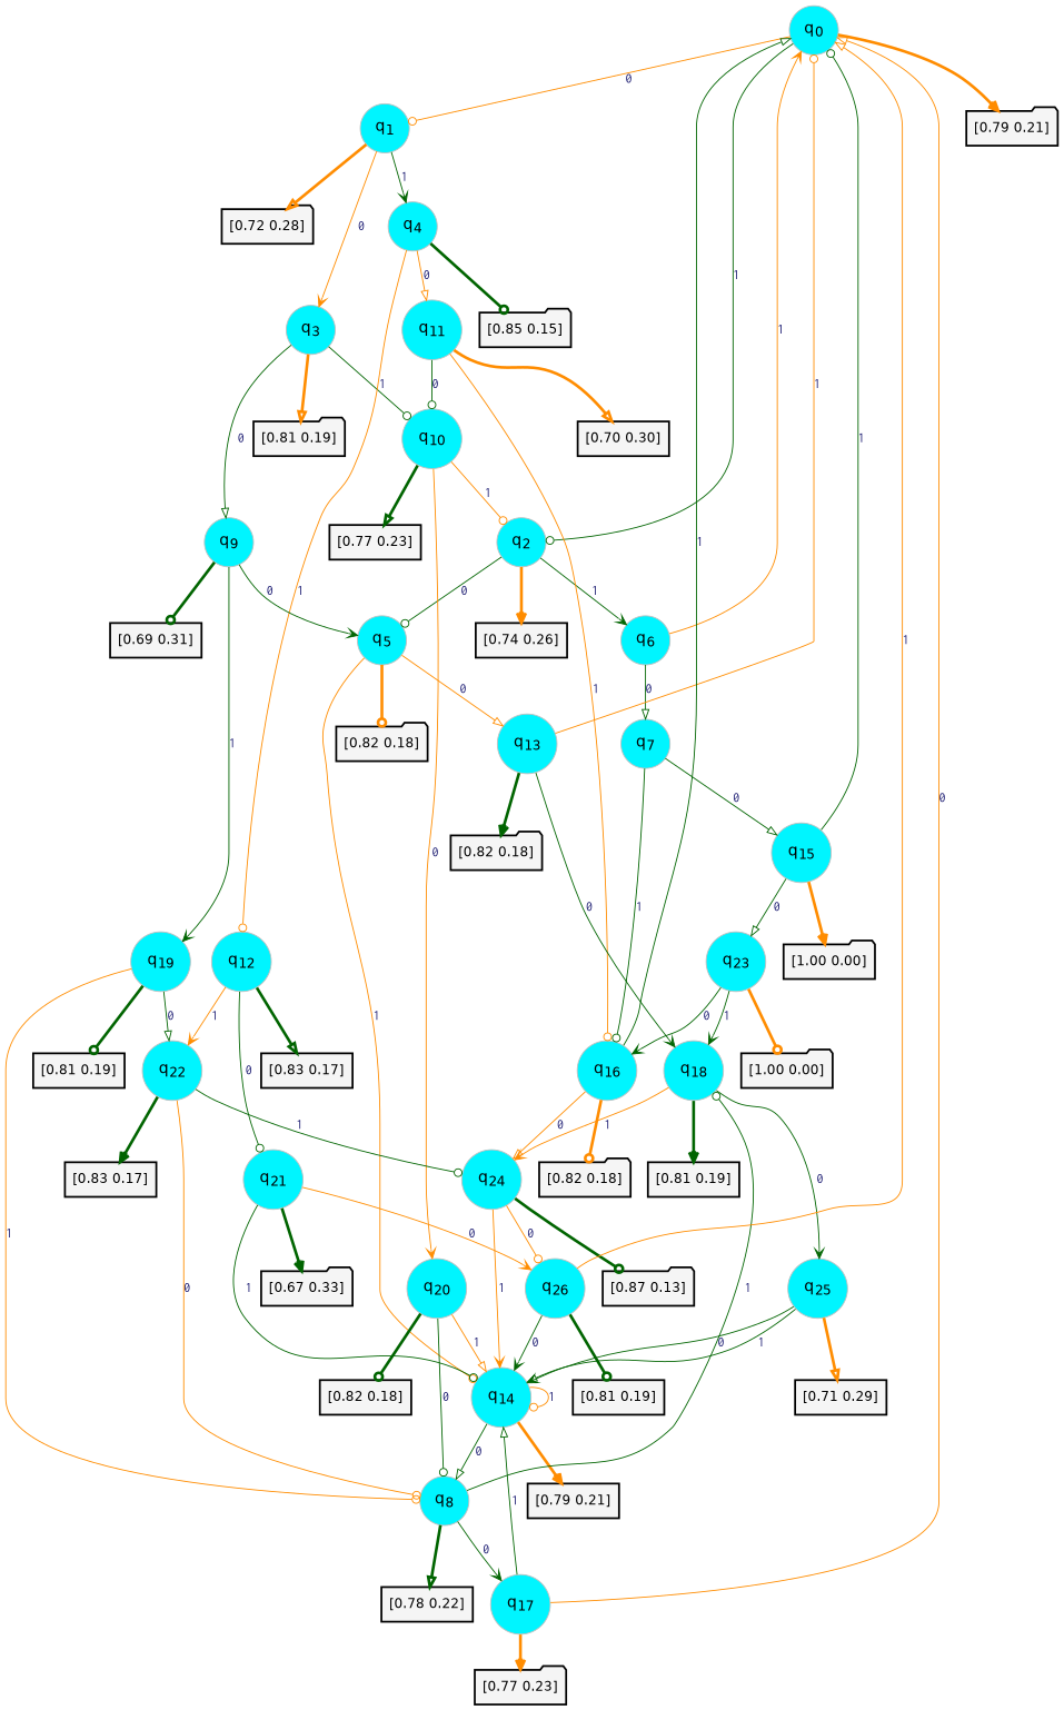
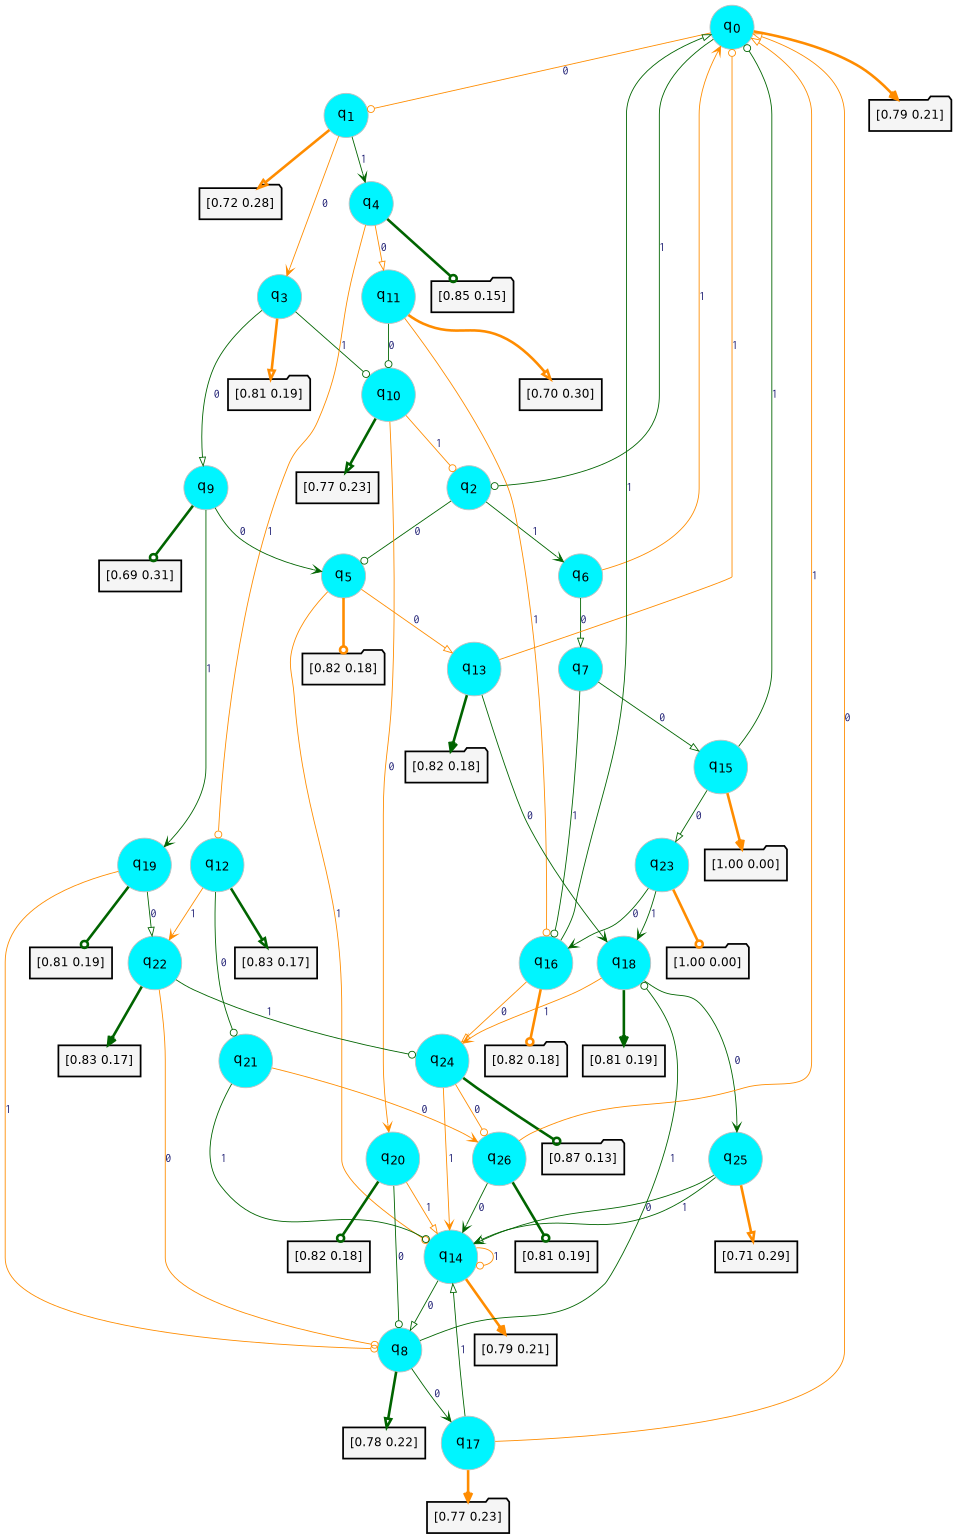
  digraph {
    rankdir=TD
    node [color=gray fillcolor=turquoise1 fontcolor=black fontname=Helvetica fontsize=16 fontweight=bold shape=circle style=filled]
    edge [arrowhead=odot arrowsize=1 color=darkgreen fontcolor=midnightblue fontname=courier fontweight=bold penwidth=1 style=solid weight=20]
    n1 [label=<q<SUB>0</SUB>>]
    n2 [label=<q<SUB>1</SUB>>]
    n3 [label=<q<SUB>2</SUB>>]
    n4 [color=black fillcolor=whitesmoke fontsize=14 label="[0.79 0.21]" penwidth=2 shape=folder]
    n5 [label=<q<SUB>3</SUB>>]
    n6 [label=<q<SUB>4</SUB>>]
    n7 [color=black fillcolor=whitesmoke fontsize=14 label="[0.72 0.28]" penwidth=2 shape=folder]
    n8 [label=<q<SUB>5</SUB>>]
    n9 [label=<q<SUB>6</SUB>>]
-   n10 [color=black fillcolor=whitesmoke fontsize=14 label="[0.74 0.26]" penwidth=2 shape=box]
    n11 [label=<q<SUB>9</SUB>>]
    n12 [label=<q<SUB>10</SUB>>]
    n13 [color=black fillcolor=whitesmoke fontsize=14 label="[0.81 0.19]" penwidth=2 shape=folder]
    n14 [label=<q<SUB>11</SUB>>]
    n15 [label=<q<SUB>12</SUB>>]
    n16 [color=black fillcolor=whitesmoke fontsize=14 label="[0.85 0.15]" penwidth=2 shape=folder]
    n17 [label=<q<SUB>13</SUB>>]
    n18 [label=<q<SUB>14</SUB>>]
    n19 [color=black fillcolor=whitesmoke fontsize=14 label="[0.82 0.18]" penwidth=2 shape=folder]
    n20 [label=<q<SUB>7</SUB>>]
    n21 [label=<q<SUB>19</SUB>>]
    n22 [color=black fillcolor=whitesmoke fontsize=14 label="[0.69 0.31]" penwidth=2 shape=box]
    n23 [label=<q<SUB>20</SUB>>]
    n24 [color=black fillcolor=whitesmoke fontsize=14 label="[0.77 0.23]" penwidth=2 shape=box]
    n25 [label=<q<SUB>16</SUB>>]
    n26 [color=black fillcolor=whitesmoke fontsize=14 label="[0.70 0.30]" penwidth=2 shape=box]
    n27 [label=<q<SUB>21</SUB>>]
    n28 [label=<q<SUB>22</SUB>>]
    n29 [color=black fillcolor=whitesmoke fontsize=14 label="[0.83 0.17]" penwidth=2 shape=box]
    n30 [label=<q<SUB>18</SUB>>]
    n31 [color=black fillcolor=whitesmoke fontsize=14 label="[0.82 0.18]" penwidth=2 shape=folder]
    n32 [label=<q<SUB>8</SUB>>]
    n33 [color=black fillcolor=whitesmoke fontsize=14 label="[0.79 0.21]" penwidth=2 shape=box]
    n34 [label=<q<SUB>15</SUB>>]
    n35 [label=<q<SUB>23</SUB>>]
    n36 [color=black fillcolor=whitesmoke fontsize=14 label="[1.00 0.00]" penwidth=2 shape=folder]
    n37 [label=<q<SUB>24</SUB>>]
    n38 [color=black fillcolor=whitesmoke fontsize=14 label="[0.82 0.18]" penwidth=2 shape=folder]
    n39 [label=<q<SUB>17</SUB>>]
    n40 [color=black fillcolor=whitesmoke fontsize=14 label="[0.78 0.22]" penwidth=2 shape=box]
    n41 [color=black fillcolor=whitesmoke fontsize=14 label="[0.77 0.23]" penwidth=2 shape=folder]
    n42 [label=<q<SUB>25</SUB>>]
    n43 [color=black fillcolor=whitesmoke fontsize=14 label="[0.81 0.19]" penwidth=2 shape=box]
    n44 [color=black fillcolor=whitesmoke fontsize=14 label="[0.81 0.19]" penwidth=2 shape=box]
    n45 [color=black fillcolor=whitesmoke fontsize=14 label="[0.82 0.18]" penwidth=2 shape=box]
    n46 [label=<q<SUB>26</SUB>>]
-   n47 [color=black fillcolor=whitesmoke fontsize=14 label="[0.67 0.33]" penwidth=2 shape=folder]
    n48 [color=black fillcolor=whitesmoke fontsize=14 label="[0.83 0.17]" penwidth=2 shape=box]
    n49 [color=black fillcolor=whitesmoke fontsize=14 label="[1.00 0.00]" penwidth=2 shape=folder]
    n50 [color=black fillcolor=whitesmoke fontsize=14 label="[0.87 0.13]" penwidth=2 shape=folder]
    n51 [color=black fillcolor=whitesmoke fontsize=14 label="[0.71 0.29]" penwidth=2 shape=box]
    n52 [color=black fillcolor=whitesmoke fontsize=14 label="[0.81 0.19]" penwidth=2 shape=box]
    n1 -> n2 [color=darkorange label=0]
    n1 -> n3 [label=1]
    n1 -> n4 [arrowhead=vee color=darkorange penwidth=3]
    n2 -> n5 [arrowhead=vee color=darkorange label=0]
    n2 -> n6 [arrowhead=vee label=1]
    n2 -> n7 [arrowhead=onormal color=darkorange penwidth=3]
    n3 -> n8 [label=0]
    n3 -> n9 [arrowhead=vee label=1]
-   n3 -> n10 [arrowhead=vee color=darkorange penwidth=3]
    n5 -> n11 [arrowhead=onormal label=0]
    n5 -> n12 [label=1]
    n5 -> n13 [arrowhead=onormal color=darkorange penwidth=3]
    n6 -> n14 [arrowhead=onormal color=darkorange label=0]
    n6 -> n15 [color=darkorange label=1]
    n6 -> n16 [penwidth=3]
    n8 -> n17 [arrowhead=onormal color=darkorange label=0]
    n8 -> n18 [color=darkorange label=1]
    n8 -> n19 [color=darkorange penwidth=3]
    n9 -> n1 [arrowhead=vee color=darkorange label=1]
    n9 -> n20 [arrowhead=onormal label=0]
    n11 -> n8 [arrowhead=vee label=0]
    n11 -> n21 [arrowhead=vee label=1]
    n11 -> n22 [penwidth=3]
    n12 -> n3 [color=darkorange label=1]
    n12 -> n23 [arrowhead=vee color=darkorange label=0]
    n12 -> n24 [arrowhead=onormal penwidth=3]
    n14 -> n12 [label=0]
    n14 -> n25 [color=darkorange label=1]
    n14 -> n26 [arrowhead=onormal color=darkorange penwidth=3]
    n15 -> n27 [label=0]
    n15 -> n28 [arrowhead=vee color=darkorange label=1]
    n15 -> n29 [arrowhead=onormal penwidth=3]
    n17 -> n1 [color=darkorange label=1]
    n17 -> n30 [arrowhead=vee label=0]
    n17 -> n31 [arrowhead=vee penwidth=3]
    n18 -> n18 [color=darkorange label=1]
    n18 -> n32 [arrowhead=onormal label=0]
    n18 -> n33 [arrowhead=vee color=darkorange penwidth=3]
    n20 -> n25 [label=1]
    n20 -> n34 [arrowhead=onormal label=0]
    n21 -> n28 [arrowhead=onormal label=0]
    n21 -> n32 [color=darkorange label=1]
    n21 -> n44 [penwidth=3]
    n23 -> n18 [arrowhead=onormal color=darkorange label=1]
    n23 -> n32 [label=0]
    n23 -> n45 [penwidth=3]
    n25 -> n1 [arrowhead=onormal label=1]
    n25 -> n37 [arrowhead=onormal color=darkorange label=0]
    n25 -> n38 [color=darkorange penwidth=3]
    n27 -> n18 [label=1]
    n27 -> n46 [arrowhead=vee color=darkorange label=0]
-   n27 -> n47 [arrowhead=vee penwidth=3]
    n28 -> n32 [color=darkorange label=0]
    n28 -> n37 [label=1]
    n28 -> n48 [arrowhead=vee penwidth=3]
    n30 -> n37 [arrowhead=vee color=darkorange label=1]
    n30 -> n42 [arrowhead=vee label=0]
    n30 -> n43 [arrowhead=vee penwidth=3]
    n32 -> n30 [label=1]
    n32 -> n39 [arrowhead=vee label=0]
    n32 -> n40 [arrowhead=onormal penwidth=3]
    n34 -> n1 [label=1]
    n34 -> n35 [arrowhead=onormal label=0]
    n34 -> n36 [arrowhead=vee color=darkorange penwidth=3]
    n35 -> n25 [arrowhead=vee label=0]
    n35 -> n30 [arrowhead=vee label=1]
    n35 -> n49 [color=darkorange penwidth=3]
    n37 -> n18 [arrowhead=vee color=darkorange label=1]
    n37 -> n46 [color=darkorange label=0]
    n37 -> n50 [penwidth=3]
    n39 -> n1 [arrowhead=onormal color=darkorange label=0]
    n39 -> n18 [arrowhead=onormal label=1]
    n39 -> n41 [arrowhead=vee color=darkorange penwidth=3]
    n42 -> n18 [arrowhead=vee label=0]
    n42 -> n18 [arrowhead=onormal label=1]
    n42 -> n51 [arrowhead=onormal color=darkorange penwidth=3]
    n46 -> n1 [arrowhead=onormal color=darkorange label=1]
    n46 -> n18 [arrowhead=vee label=0]
    n46 -> n52 [penwidth=3]
  }
